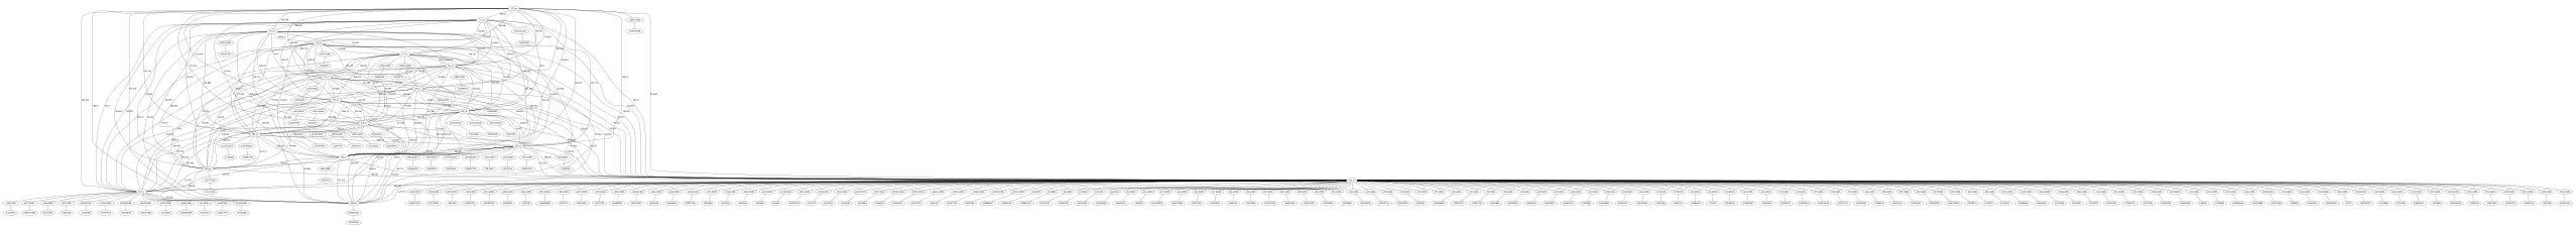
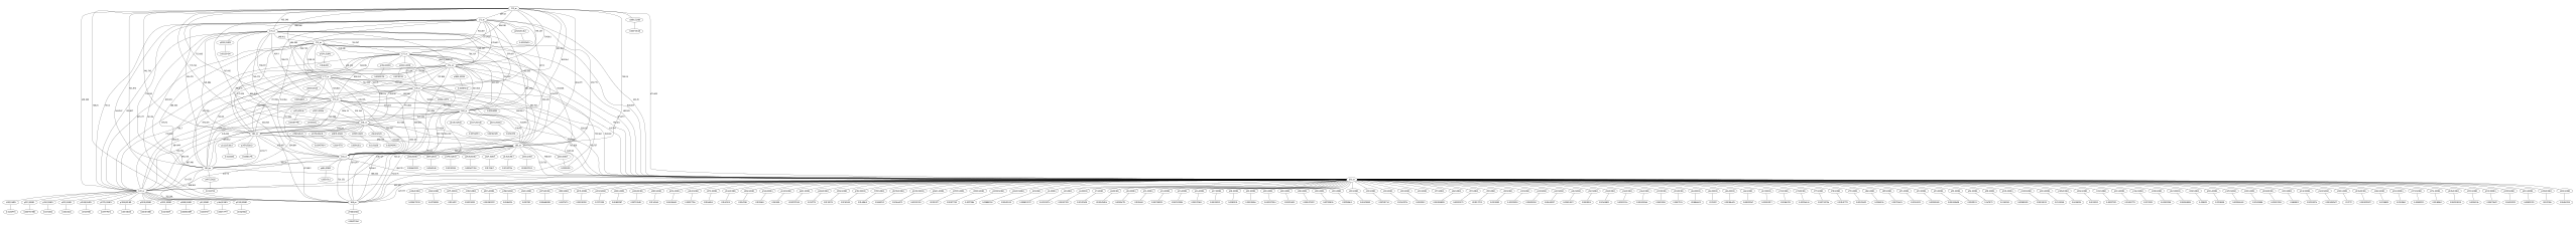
  graph {
    fontname="IBM Plex Sans"
    node [fontname="IBM Plex Sans"]
    edge [fontname="IBM Plex Sans"]
    n1 [label=0.00345115]
    "p0,53384"
    n3 [label=0.000819917]
    "p1,53384"
    n5 [label=0.00111576]
    "p3,53384"
    n7 [label=0.00557993]
    "p4,53384"
    n9 [label=0.00157698]
    "p7,53384"
    n11 [label=0.000349406]
    "p8,53384"
    n13 [label=0.00536711]
    "p10,53384"
    n15 [label=0.0135044]
    "p11,53384"
    n17 [label=0.0345739]
    "p12,53481"
    n19 [label=0.000758212]
    "p13,53384"
    n21 [label=0.000743984]
    "p15,53384"
    n23 [label=0.00197863]
    "p16,53384"
    n25 [label=0.00095919]
    "p17,53384"
    n27 [label=0.0381351]
    "p18,53384"
    n29 [label=0.00105006]
    "p20,53384"
    n31 [label=0.000117504]
    "p22,53384"
    n33 [label=0.00201403]
    "p23,53384"
    n35 [label=0.000473057]
    "p28,53384"
    n37 [label=0.00702855]
    "p30,53384"
    n39 [label=0.00780861]
    "p31,53384"
    n41 [label=0.00678553]
    "p32,53384"
    n43 [label=0.00781714]
    "p33,53384"
    n45 [label=0.00142376]
    "p34,53384"
    n47 [label=0.0510252]
    "p35,53384"
    n49 [label=0.000538833]
    "p36,53384"
    n51 [label=0.00331073]
    "p37,53384"
    n53 [label=0.00119723]
    "p39,53384"
    n55 [label=0.0325183]
    "p40,53384"
    n57 [label=0.00123528]
    "p42,53384"
    n59 [label=0.00839024]
    "p43,53384"
    n61 [label=0.00643037]
    "p44,53384"
    n63 [label=0.00594537]
    "p46,53384"
    n65 [label=0.0002824]
    "p52,53384"
    n67 [label=0.00144801]
    "p53,53384"
    n69 [label=0.00511116]
    "p54,53384"
    n71 [label=0.000425164]
    "p56,53384"
    n73 [label=0.0435208]
    "p57,53384"
    n75 [label=3.0057195]
    "p59,53384"
    n77 [label=0.00886049]
    "p60,53384"
    n79 [label=0.129057]
    "p63,53384"
    n81 [label=0.00386441]
    "p65,53384"
    n83 [label=0.00899967]
    "p66,53384"
    n85 [label=0.00100917]
    "p67,53384"
    n87 [label=0.00186701]
    "p72,53384"
    n89 [label=0.00226444]
    "p73,53384"
    n91 [label=0.000714706]
    "p77,53384"
    n93 [label=0.00142773]
    "p78,53384"
    n95 [label=0.00521632]
    "p79,53384"
    n97 [label=0.0054326]
    "p86,53384"
    n99 [label=0.00710601]
    "p89,53384"
    n101 [label=0.00194121]
    "p91,53384"
    n103 [label=0.00353843]
    "p92,53384"
    n105 [label=0.000418638]
    "p93,53384"
    n107 [label=0.0289193]
    "p95,53384"
    n109 [label=0.167873]
    "p96,53384"
    n111 [label=0.0150141]
    "p98,53384"
    n113 [label=0.00082839]
    "p101,53384"
    n115 [label=0.00513019]
    "p102,53384"
    n117 [label=0.0115348]
    "p104,53384"
    n119 [label=0.0455034]
    "p105,53384"
    n121 [label=0.0012011]
    "p106,53384"
    n123 [label=0.00097131]
    "p111,53384"
    n125 [label=0.00424773]
    "p114,53384"
    n127 [label=0.0579939]
    "p116,53384"
    n129 [label=0.00301258]
    "p118,53384"
    n131 [label=0.000558304]
    "p122,53384"
    n133 [label=0.038491]
    "p125,53384"
    n135 [label=0.0228458]
    "p126,53384"
    n137 [label=0.000344652]
    "p129,53384"
    n139 [label=0.00101888]
    "p132,53384"
    n141 [label=0.00110736]
    "p135,52817"
    n143 [label=0.00132398]
    "p138,53384"
    n145 [label=0.0480809]
    "p141,53384"
    n147 [label=0.00933476]
    "p142,53384"
    n149 [label=0.000438147]
    "p144,53384"
    n151 [label=0.13797]
    "p152,53384"
    n153 [label=0.000578527]
    "p155,53384"
    n155 [label=0.0218833]
    "p156,53384"
    n157 [label=0.00277797]
    "p164,53481"
    n159 [label=0.0152861]
    "p169,53384"
    n161 [label=0.00483211]
    "p171,53384"
    n163 [label=0.0248584]
    "p176,53384"
    n165 [label=0.000928115]
    "p185,53384"
    n167 [label=0.0054106]
    "p191,53384"
    n169 [label=0.00573687]
    "p192,53384"
    n171 [label=0.0130975]
    "p200,53481"
    n173 [label=0.00420222]
    "p209,53384"
    n175 [label=0.000972788]
    "p212,53481"
    n177 [label=0.00892229]
    "p213,53384"
    n179 [label=0.0472302]
    "p224,53481"
    n181 [label=0.0191367]
    "p229,52817"
    n183 [label=0.0107006]
    "p233,53384"
    n185 [label=0.00404915]
    "p244,53384"
    n187 [label=0.000473319]
    "p246,53384"
    n189 [label=0.00718951]
    "p264,53384"
    n191 [label=0.0110457]
    "p271,53384"
    n193 [label=0.00021033]
    "p281,53384"
    n195 [label=0.000389317]
    "p315,53384"
    n197 [label=0.000557513]
    "p334,52817"
    n199 [label=0.00590751]
    "p353,52028"
    n201 [label=0.0586324]
    "p358,53384"
    n203 [label=0.020782]
    "p362,53384"
    n205 [label=0.000682131]
    "p366,52817"
    n207 [label=0.000688981]
    "p375,53384"
    n209 [label=0.0427675]
    "p385,53384"
    n211 [label=0.00128252]
    "p391,53384"
    n213 [label=0.0443634]
    "p421,53481"
    n215 [label=0.0023833]
    "p428,52817"
    n217 [label=0.0172138]
    "p431,53384"
    n219 [label=0.00800987]
    "p435,53384"
    n221 [label=0.00719048]
    "p440,53384"
    n223 [label=0.0114365]
    "p450,53384"
    n225 [label=0.00454649]
    "p451,53384"
    n227 [label=0.00237786]
    "p462,53384"
    n229 [label=0.0156854]
    "p470,53384"
    n231 [label=0.00187998]
    "p476,52546"
    n233 [label=0.0113713]
    "p497,53025"
    n235 [label=0.0069048]
    "p509,52817"
    n237 [label=0.0140125]
    "p514,53384"
    n239 [label=0.0034118]
    "p536,53384"
    n241 [label=0.0199869]
    "p544,53384"
    n243 [label=0.00343945]
    "p566,52641"
    n245 [label=0.055551]
    "p613,53384"
    n247 [label=0.000787245]
    "p622,53384"
    n249 [label=0.010775]
    "p653,53384"
    n251 [label=0.0356761]
    "p686,52842"
    n253 [label=0.00457404]
    "p708,52641"
    n255 [label=0.0112074]
    "p926,53384"
    n257 [label=0.00873194]
    "p958,53504"
    n259 [label=0.0210345]
    "p969,53384"
    n261 [label=0.0144865]
    "p999,53384"
    n263 [label=0.00319288]
    "p1028,53481"
    n265 [label=0.0448212]
    "p1090,53384"
    n267 [label=0.00166472]
    "p1202,53384"
    n269 [label=0.0325539]
    "p1313,53481"
    n271 [label=0.0034031]
    "p1399,52546"
    n273 [label=0.000853589]
    "p1458,53481"
    n275 [label=0.00716994]
    "p1636,52640"
    n277 [label=0.00113324]
    "p1641,53384"
    n279 [label=0.00969349]
    "p1676,52640"
    n281 [label=0.000772618]
    "p1686,51388"
    n283 [label=0.0164778]
    "p1700,52641"
    n285 [label=0.00252154]
    "p1796,52817"
    n287 [label=0.00587047]
    "p1850,52235"
    n289 [label=0.00356351]
    "p1891,52641"
    n291 [label=0.0395127]
    "p1919,53384"
    n293 [label=0.0121638]
    "p1939,52641"
    n295 [label=0.00420563]
    "p1949,53481"
    n297 [label=0.00132695]
    "p2023,51462"
    n299 [label=0.0124356]
    "p2113,52663"
    n301 [label=0.00307755]
    "p2352,53384"
    n303 [label=0.0027086]
    "p2403,53384"
    n305 [label=0.00581796]
    "p2478,52663"
    n307 [label=0.0534938]
    "p2518,53481"
    n309 [label=0.000617954]
    "p2535,52817"
    n311 [label=0.00979071]
    "p2975,53481"
    n313 [label=0.0215178]
    "p3164,52640"
    n315 [label=0.00768683]
    "p3220,52345"
    n317 [label=0.00723845]
    "p3538,53481"
    n319 [label=0.00885118]
    "p3622,53384"
    n321 [label=0.00954085]
    "p4003,52373"
    n323 [label=0.00130434]
    "p5201,51823"
    n325 [label=0.00728739]
    "p6201,52028"
    n327 [label=0.0108433]
    "p7296,51891"
    "170_on"
    "171_on"
    "173_on"
    "174_on"
    "175_on"
    "176_on"
    "177_on"
    "178_on"
    "179_on"
    "180_on"
    "181_on"
    "182_on"
    "183_on"
    "184_on"
    "185_on"
    "186_on"
    "187_on"
    "188_on"
    "p41,53384"
    "p97,53384"
    "p0,53384" -- n1
    "p1,53384" -- n3
    "p3,53384" -- n5
    "p4,53384" -- n7
    "p7,53384" -- n9
    "p8,53384" -- n11
    "p10,53384" -- n13
    "p11,53384" -- n15
    "p12,53481" -- n17
    "p13,53384" -- n19
    "p15,53384" -- n21
    "p16,53384" -- n23
    "p17,53384" -- n25
    "p18,53384" -- n27
    "p20,53384" -- n29
    "p22,53384" -- n31
    "p23,53384" -- n33
    "p28,53384" -- n35
    "p30,53384" -- n37
    "p31,53384" -- n39
    "p32,53384" -- n41
    "p33,53384" -- n43
    "p34,53384" -- n45
    "p35,53384" -- n47
    "p36,53384" -- n49
    "p37,53384" -- n51
    "p39,53384" -- n53
    "p40,53384" -- n55
    "p42,53384" -- n57
    "p43,53384" -- n59
    "p44,53384" -- n61
    "p46,53384" -- n63
    "p52,53384" -- n65
    "p53,53384" -- n67
    "p54,53384" -- n69
    "p56,53384" -- n71
    "p57,53384" -- n73
    "p59,53384" -- n75
    "p60,53384" -- n77
    "p63,53384" -- n79
    "p65,53384" -- n81
    "p66,53384" -- n83
    "p67,53384" -- n85
    "p72,53384" -- n87
    "p73,53384" -- n89
    "p77,53384" -- n91
    "p78,53384" -- n93
    "p79,53384" -- n95
    "p86,53384" -- n97
    "p89,53384" -- n99
    "p91,53384" -- n101
    "p92,53384" -- n103
    "p93,53384" -- n105
    "p95,53384" -- n107
    "p96,53384" -- n109
    "p98,53384" -- n111
    "p101,53384" -- n113
    "p102,53384" -- n115
    "p104,53384" -- n117
    "p105,53384" -- n119
    "p106,53384" -- n121
    "p111,53384" -- n123
    "p114,53384" -- n125
    "p116,53384" -- n127
    "p118,53384" -- n129
    "p122,53384" -- n131
    "p125,53384" -- n133
    "p126,53384" -- n135
    "p129,53384" -- n137
    "p132,53384" -- n139
    "p135,52817" -- n141
    "p138,53384" -- n143
    "p141,53384" -- n145
    "p142,53384" -- n147
    "p144,53384" -- n149
    "p152,53384" -- n151
    "p155,53384" -- n153
    "p156,53384" -- n155
    "p164,53481" -- n157
    "p169,53384" -- n159
    "p171,53384" -- n161
    "p176,53384" -- n163
    "p185,53384" -- n165
    "p191,53384" -- n167
    "p192,53384" -- n169
    "p200,53481" -- n171
    "p209,53384" -- n173
    "p212,53481" -- n175
    "p213,53384" -- n177
    "p224,53481" -- n179
    "p229,52817" -- n181
    "p233,53384" -- n183
    "p244,53384" -- n185
    "p246,53384" -- n187
    "p264,53384" -- n189
    "p271,53384" -- n191
    "p281,53384" -- n193
    "p315,53384" -- n195
    "p334,52817" -- n197
    "p353,52028" -- n199
    "p358,53384" -- n201
    "p362,53384" -- n203
    "p366,52817" -- n205
    "p375,53384" -- n207
    "p385,53384" -- n209
    "p391,53384" -- n211
    "p421,53481" -- n213
    "p428,52817" -- n215
    "p431,53384" -- n217
    "p435,53384" -- n219
    "p440,53384" -- n221
    "p450,53384" -- n223
    "p451,53384" -- n225
    "p462,53384" -- n227
    "p470,53384" -- n229
    "p476,52546" -- n231
    "p497,53025" -- n233
    "p509,52817" -- n235
    "p514,53384" -- n237
    "p536,53384" -- n239
    "p544,53384" -- n241
    "p566,52641" -- n243
    "p613,53384" -- n245
    "p622,53384" -- n247
    "p653,53384" -- n249
    "p686,52842" -- n251
    "p708,52641" -- n253
    "p926,53384" -- n255
    "p958,53504" -- n257
    "p969,53384" -- n259
    "p999,53384" -- n261
    "p1028,53481" -- n263
    "p1090,53384" -- n265
    "p1202,53384" -- n267
    "p1313,53481" -- n269
    "p1399,52546" -- n271
    "p1458,53481" -- n273
    "p1636,52640" -- n275
    "p1641,53384" -- n277
    "p1676,52640" -- n279
    "p1686,51388" -- n281
    "p1700,52641" -- n283
    "p1796,52817" -- n285
    "p1850,52235" -- n287
    "p1891,52641" -- n289
    "p1919,53384" -- n291
    "p1939,52641" -- n293
    "p1949,53481" -- n295
    "p2023,51462" -- n297
    "p2113,52663" -- n299
    "p2352,53384" -- n301
    "p2403,53384" -- n303
    "p2478,52663" -- n305
    "p2518,53481" -- n307
    "p2535,52817" -- n309
    "p2975,53481" -- n311
    "p3164,52640" -- n313
    "p3220,52345" -- n315
    "p3538,53481" -- n317
    "p3622,53384" -- n319
    "p4003,52373" -- n321
    "p5201,51823" -- n323
    "p6201,52028" -- n325
    "p7296,51891" -- n327
    "170_on" -- "p1686,51388"
    "170_on" -- "171_on" [label=289.53]
    "170_on" -- "173_on" [label=905.248]
    "170_on" -- "174_on" [label=896.038]
    "170_on" -- "175_on" [label=591.157]
    "170_on" -- "176_on" [label=734.861]
    "170_on" -- "177_on" [label=484.085]
    "170_on" -- "178_on" [label=582.364]
    "170_on" -- "179_on" [label=710.663]
    "170_on" -- "180_on" [label=883.264]
    "170_on" -- "181_on" [label=776.761]
    "170_on" -- "182_on" [label=941.743]
    "170_on" -- "183_on" [label=700.25]
    "170_on" -- "184_on" [label=806.279]
    "170_on" -- "185_on" [label=741.873]
    "170_on" -- "186_on" [label=675.403]
    "170_on" -- "187_on" [label=698.538]
    "170_on" -- "188_on" [label=958.26]
    "171_on" -- "p2023,51462"
    "171_on" -- "173_on" [label=858.558]
    "171_on" -- "174_on" [label=901.807]
    "171_on" -- "175_on" [label=573.923]
    "171_on" -- "176_on" [label=675.652]
    "171_on" -- "177_on" [label=506.724]
    "171_on" -- "178_on" [label=599.669]
    "171_on" -- "179_on" [label=700.072]
    "171_on" -- "180_on" [label=837.1]
    "171_on" -- "181_on" [label=767.495]
    "171_on" -- "182_on" [label=924.472]
    "171_on" -- "183_on" [label=670.779]
    "171_on" -- "184_on" [label=851.332]
    "171_on" -- "185_on" [label=774.043]
    "171_on" -- "186_on" [label=694.49]
    "171_on" -- "187_on" [label=750.2]
    "171_on" -- "188_on" [label=963.267]
    "173_on" -- "p5201,51823"
    "173_on" -- "174_on" [label=648.961]
    "173_on" -- "175_on" [label=763.947]
    "173_on" -- "176_on" [label=531.237]
    "173_on" -- "177_on" [label=909.9]
    "173_on" -- "178_on" [label=835.141]
    "173_on" -- "179_on" [label=778.207]
    "173_on" -- "180_on" [label=402.363]
    "173_on" -- "181_on" [label=743.472]
    "173_on" -- "182_on" [label=601.886]
    "173_on" -- "183_on" [label=656.831]
    "173_on" -- "184_on" [label=884.404]
    "173_on" -- "185_on" [label=889.339]
    "173_on" -- "186_on" [label=810.849]
    "173_on" -- "187_on" [label=923.817]
    "173_on" -- "188_on" [label=613.56]
    "174_on" -- "p7296,51891"
    "174_on" -- "175_on" [label=698.448]
    "174_on" -- "176_on" [label=786.319]
    "174_on" -- "177_on" [label=1001.93]
    "174_on" -- "178_on" [label=681.192]
    "174_on" -- "179_on" [label=976.703]
    "174_on" -- "180_on" [label=753.223]
    "174_on" -- "181_on" [label=924.71]
    "174_on" -- "182_on" [label=756.272]
    "174_on" -- "183_on" [label=633.073]
    "174_on" -- "184_on" [label=761.366]
    "174_on" -- "185_on" [label=881.534]
    "174_on" -- "186_on" [label=589.502]
    "174_on" -- "187_on" [label=657.677]
    "174_on" -- "188_on" [label=341.803]
    "175_on" -- "p353,52028"
    "175_on" -- "p6201,52028"
    "175_on" -- "176_on" [label=656.15]
    "175_on" -- "177_on" [label=761.835]
    "175_on" -- "178_on" [label=379.29]
    "175_on" -- "179_on" [label=895.512]
    "175_on" -- "180_on" [label=829.559]
-   "175_on" -- "181_on" [label=943.939]
    "175_on" -- "182_on" [label=972.325]
    "175_on" -- "183_on" [label=395.249]
    "175_on" -- "184_on" [label=917.536]
    "175_on" -- "185_on" [label=937.399]
    "175_on" -- "186_on" [label=471.479]
    "175_on" -- "187_on" [label=690.72]
    "175_on" -- "188_on" [label=774.034]
    "176_on" -- "p1850,52235"
    "176_on" -- "177_on" [label=768.88]
    "176_on" -- "178_on" [label=757.835]
    "176_on" -- "179_on" [label=721.346]
    "176_on" -- "180_on" [label=530.514]
    "176_on" -- "181_on" [label=735.544]
    "176_on" -- "182_on" [label=737.906]
    "176_on" -- "183_on" [label=586.753]
    "176_on" -- "184_on" [label=993.386]
    "176_on" -- "185_on" [label=904.02]
    "176_on" -- "186_on" [label=791.431]
    "176_on" -- "187_on" [label=951.7]
    "176_on" -- "188_on" [label=792.504]
    "177_on" -- "p3220,52345"
    "177_on" -- "178_on" [label=752.253]
    "177_on" -- "179_on" [label=535.816]
    "177_on" -- "180_on" [label=830.285]
    "177_on" -- "181_on" [label=615.976]
    "177_on" -- "182_on" [label=814.505]
    "177_on" -- "183_on" [label=840.344]
    "177_on" -- "184_on" [label=717.836]
    "177_on" -- "185_on" [label=590.473]
    "177_on" -- "186_on" [label=819.794]
    "177_on" -- "187_on" [label=759.482]
    "177_on" -- "188_on" [label=1020.28]
    "178_on" -- n215 [label=520.837]
    "178_on" -- "p4003,52373"
    "178_on" -- "179_on" [label=918.676]
    "178_on" -- "180_on" [label=908.18]
    "178_on" -- "181_on" [label=970.822]
    "178_on" -- "182_on" [label=1016.11]
    "178_on" -- "184_on" [label=835.581]
    "178_on" -- "185_on" [label=879.235]
    "178_on" -- "186_on" [label=350.659]
    "178_on" -- "187_on" [label=578.276]
    "178_on" -- "188_on" [label=761.828]
    "179_on" -- "p476,52546"
    "179_on" -- "p1399,52546"
    "179_on" -- "180_on" [label=666.326]
    "179_on" -- "181_on" [label=315.163]
    "179_on" -- "182_on" [label=618.388]
    "179_on" -- "183_on" [label=914.896]
    "179_on" -- "184_on" [label=701.467]
    "179_on" -- "185_on" [label=545.253]
    "179_on" -- "186_on" [label=979.053]
    "179_on" -- "187_on" [label=884.449]
    "179_on" -- "188_on" [label=915.15]
    "180_on" -- "p1636,52640"
    "180_on" -- "p1676,52640"
    "180_on" -- "p3164,52640"
    "180_on" -- "181_on" [label=627.353]
    "180_on" -- "182_on" [label=517.082]
    "180_on" -- "183_on" [label=744.92]
    "180_on" -- "184_on" [label=851.392]
    "180_on" -- "185_on" [label=809.512]
    "180_on" -- "186_on" [label=901.737]
    "180_on" -- "187_on" [label=993.796]
    "180_on" -- "188_on" [label=704.42]
    "181_on" -- "p566,52641"
    "181_on" -- "p708,52641"
    "181_on" -- "p1700,52641"
    "181_on" -- "p1891,52641"
    "181_on" -- "p1939,52641"
    "181_on" -- "182_on" [label=534.134]
    "181_on" -- "183_on" [label=939.792]
    "181_on" -- "184_on" [label=673.807]
    "181_on" -- "185_on" [label=534.884]
    "181_on" -- "186_on" [label=1023.33]
    "181_on" -- "187_on" [label=892.678]
    "181_on" -- "188_on" [label=859.299]
    "182_on" -- "p2113,52663"
    "182_on" -- "p2478,52663"
    "182_on" -- "183_on" [label=890.525]
    "182_on" -- "184_on" [label=676.437]
    "182_on" -- "185_on" [label=657.177]
    "182_on" -- "186_on" [label=958.557]
    "182_on" -- "187_on" [label=887.948]
    "182_on" -- "188_on" [label=675.842]
    "183_on" -- "p135,52817"
    "183_on" -- "p229,52817"
    "183_on" -- "p334,52817"
    "183_on" -- "p366,52817"
    "183_on" -- "p428,52817"
    "183_on" -- "p509,52817"
    "183_on" -- "p1796,52817"
    "183_on" -- "p2535,52817"
    "183_on" -- "184_on" [label=961.607]
    "183_on" -- "185_on" [label=1017.27]
    "183_on" -- "186_on" [label=533.701]
    "183_on" -- "187_on" [label=753.662]
    "183_on" -- "188_on" [label=702.275]
    "184_on" -- "p686,52842"
    "184_on" -- "185_on" [label=450.39]
    "184_on" -- "186_on" [label=804.78]
    "184_on" -- "187_on" [label=607.73]
    "184_on" -- "188_on" [label=726.251]
    "185_on" -- "p497,53025"
    "185_on" -- "p1949,53481" [label=838.981]
    "185_on" -- "186_on" [label=886.646]
    "185_on" -- "187_on" [label=714.737]
    "186_on" -- "p0,53384"
    "186_on" -- "p1,53384"
    "186_on" -- "p3,53384"
    "186_on" -- "p4,53384"
    "186_on" -- "p7,53384"
    "186_on" -- "p8,53384"
    "186_on" -- "p10,53384"
    "186_on" -- "p11,53384"
    "186_on" -- "p13,53384"
    "186_on" -- "p15,53384"
    "186_on" -- "p16,53384"
    "186_on" -- "p17,53384"
    "186_on" -- "p18,53384"
    "186_on" -- "p20,53384"
    "186_on" -- "p22,53384"
    "186_on" -- "p23,53384"
    "186_on" -- "p28,53384"
    "186_on" -- "p30,53384"
    "186_on" -- "p31,53384"
    "186_on" -- "p32,53384"
    "186_on" -- "p33,53384"
    "186_on" -- "p34,53384"
    "186_on" -- "p35,53384"
    "186_on" -- "p36,53384"
    "186_on" -- "p37,53384"
    "186_on" -- "p39,53384"
    "186_on" -- "p40,53384"
    "186_on" -- "p42,53384"
    "186_on" -- "p43,53384"
    "186_on" -- "p44,53384"
    "186_on" -- "p46,53384"
    "186_on" -- "p52,53384"
    "186_on" -- "p53,53384"
    "186_on" -- "p54,53384"
    "186_on" -- "p56,53384"
    "186_on" -- "p57,53384"
    "186_on" -- "p59,53384"
    "186_on" -- "p60,53384"
    "186_on" -- "p63,53384"
    "186_on" -- "p65,53384"
    "186_on" -- "p66,53384"
    "186_on" -- "p67,53384"
    "186_on" -- "p72,53384"
    "186_on" -- "p73,53384"
    "186_on" -- "p77,53384"
    "186_on" -- "p78,53384"
    "186_on" -- "p79,53384"
    "186_on" -- "p86,53384"
    "186_on" -- "p89,53384"
    "186_on" -- "p91,53384"
    "186_on" -- "p92,53384"
    "186_on" -- "p93,53384"
    "186_on" -- "p95,53384"
    "186_on" -- "p96,53384"
    "186_on" -- "p98,53384"
    "186_on" -- "p101,53384"
    "186_on" -- "p102,53384"
    "186_on" -- "p104,53384"
    "186_on" -- "p105,53384"
    "186_on" -- "p106,53384"
    "186_on" -- "p111,53384"
    "186_on" -- "p114,53384"
    "186_on" -- "p116,53384"
    "186_on" -- "p118,53384"
    "186_on" -- "p122,53384"
    "186_on" -- "p125,53384"
    "186_on" -- "p126,53384"
    "186_on" -- "p129,53384"
    "186_on" -- "p132,53384"
    "186_on" -- "p138,53384"
    "186_on" -- "p141,53384"
    "186_on" -- "p142,53384"
    "186_on" -- "p144,53384"
    "186_on" -- "p152,53384"
    "186_on" -- "p155,53384"
    "186_on" -- "p156,53384"
    "186_on" -- "p169,53384"
    "186_on" -- "p171,53384"
    "186_on" -- "p176,53384"
    "186_on" -- "p185,53384"
    "186_on" -- "p191,53384"
    "186_on" -- "p192,53384"
    "186_on" -- "p209,53384"
    "186_on" -- "p213,53384"
    "186_on" -- "p233,53384"
    "186_on" -- "p244,53384"
    "186_on" -- "p246,53384"
    "186_on" -- "p264,53384"
    "186_on" -- "p271,53384"
    "186_on" -- "p281,53384"
    "186_on" -- "p315,53384"
    "186_on" -- "p358,53384"
    "186_on" -- "p362,53384"
    "186_on" -- "p375,53384"
    "186_on" -- "p385,53384"
    "186_on" -- "p391,53384"
    "186_on" -- "p431,53384"
    "186_on" -- "p435,53384"
    "186_on" -- "p440,53384"
    "186_on" -- "p450,53384"
    "186_on" -- "p451,53384"
    "186_on" -- "p462,53384"
    "186_on" -- "p470,53384"
    "186_on" -- "p514,53384"
    "186_on" -- "p536,53384"
    "186_on" -- "p544,53384"
    "186_on" -- "p613,53384"
    "186_on" -- "p622,53384"
    "186_on" -- "p653,53384"
    "186_on" -- "p926,53384"
    "186_on" -- "p969,53384"
    "186_on" -- "p999,53384"
    "186_on" -- "p1090,53384"
    "186_on" -- "p1202,53384"
    "186_on" -- "p1641,53384"
    "186_on" -- "p1919,53384"
    "186_on" -- "p2352,53384"
    "186_on" -- "p2403,53384"
    "186_on" -- "p3622,53384"
    "186_on" -- "187_on" [label=532.137]
    "186_on" -- "188_on" [label=679.777]
    "186_on" -- "p41,53384"
    "186_on" -- "p97,53384"
    "187_on" -- "p12,53481"
    "187_on" -- "p164,53481"
    "187_on" -- "p200,53481"
    "187_on" -- "p212,53481"
    "187_on" -- "p224,53481"
    "187_on" -- "p421,53481"
    "187_on" -- "p1028,53481"
    "187_on" -- "p1313,53481"
    "187_on" -- "p1458,53481"
    "187_on" -- "p1949,53481"
    "187_on" -- "p2518,53481"
    "187_on" -- "p2975,53481"
    "187_on" -- "p3538,53481"
    "187_on" -- "188_on" [label=702.091]
    "188_on" -- "p958,53504"
  }
